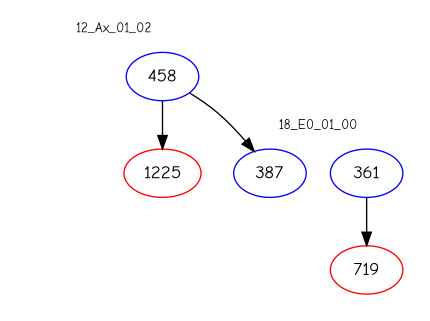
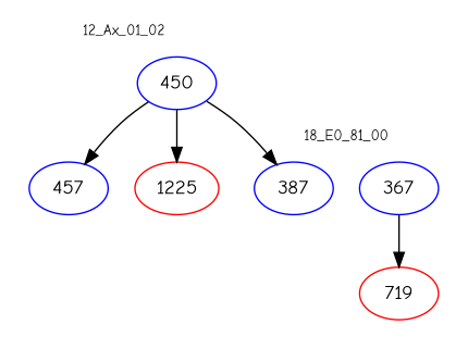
  digraph {
    fontname="Comic Neue"
    node [color=blue fontname="Comic Neue"]
    edge [color=black fontname="Comic Neue"]
-   n1 [label=458]
+   n1 [label=450]
+   n2 [label=457]
    n3 [color=red label=1225]
-   n4 [label=361]
+   n4 [label=367]
    n5 [color=red label=719]
    n6 [label=387]
    subgraph cluster_1 {
      color=white
      fontsize=10
      label="12_Ax_01_02"
      n1
+     n2
      n3
    }
    subgraph cluster_2 {
      color=white
      fontsize=10
-     label="18_E0_01_00"
+     label="18_E0_81_00"
      n4
      n5
      n6
    }
+   n1 -> n2
    n1 -> n3
    n1 -> n6
    n4 -> n5
  }
